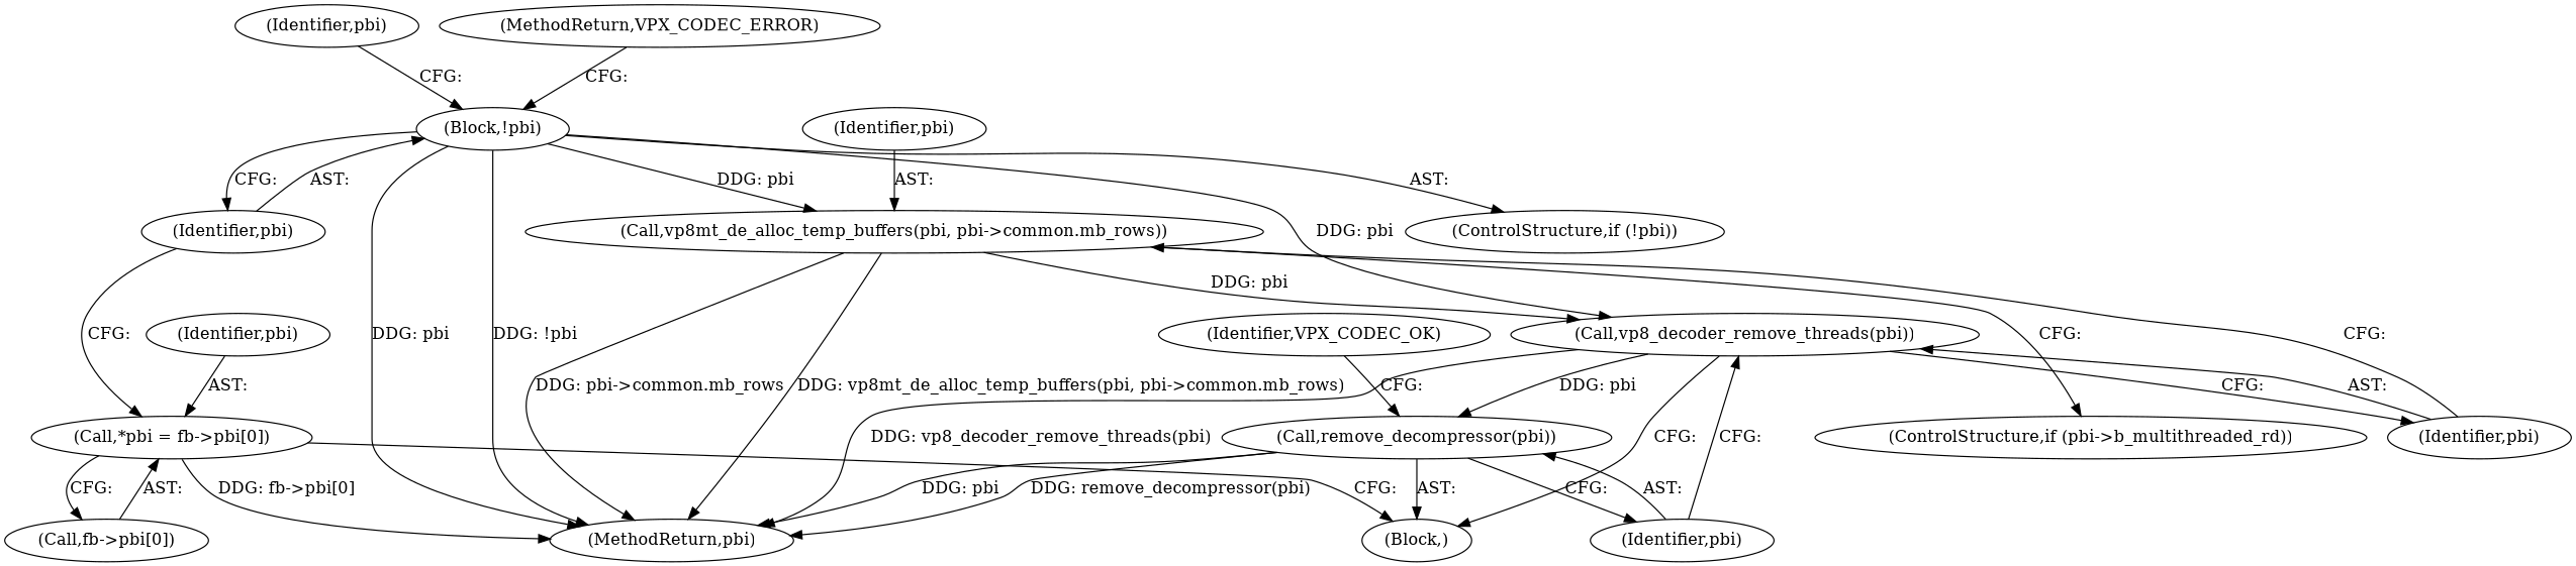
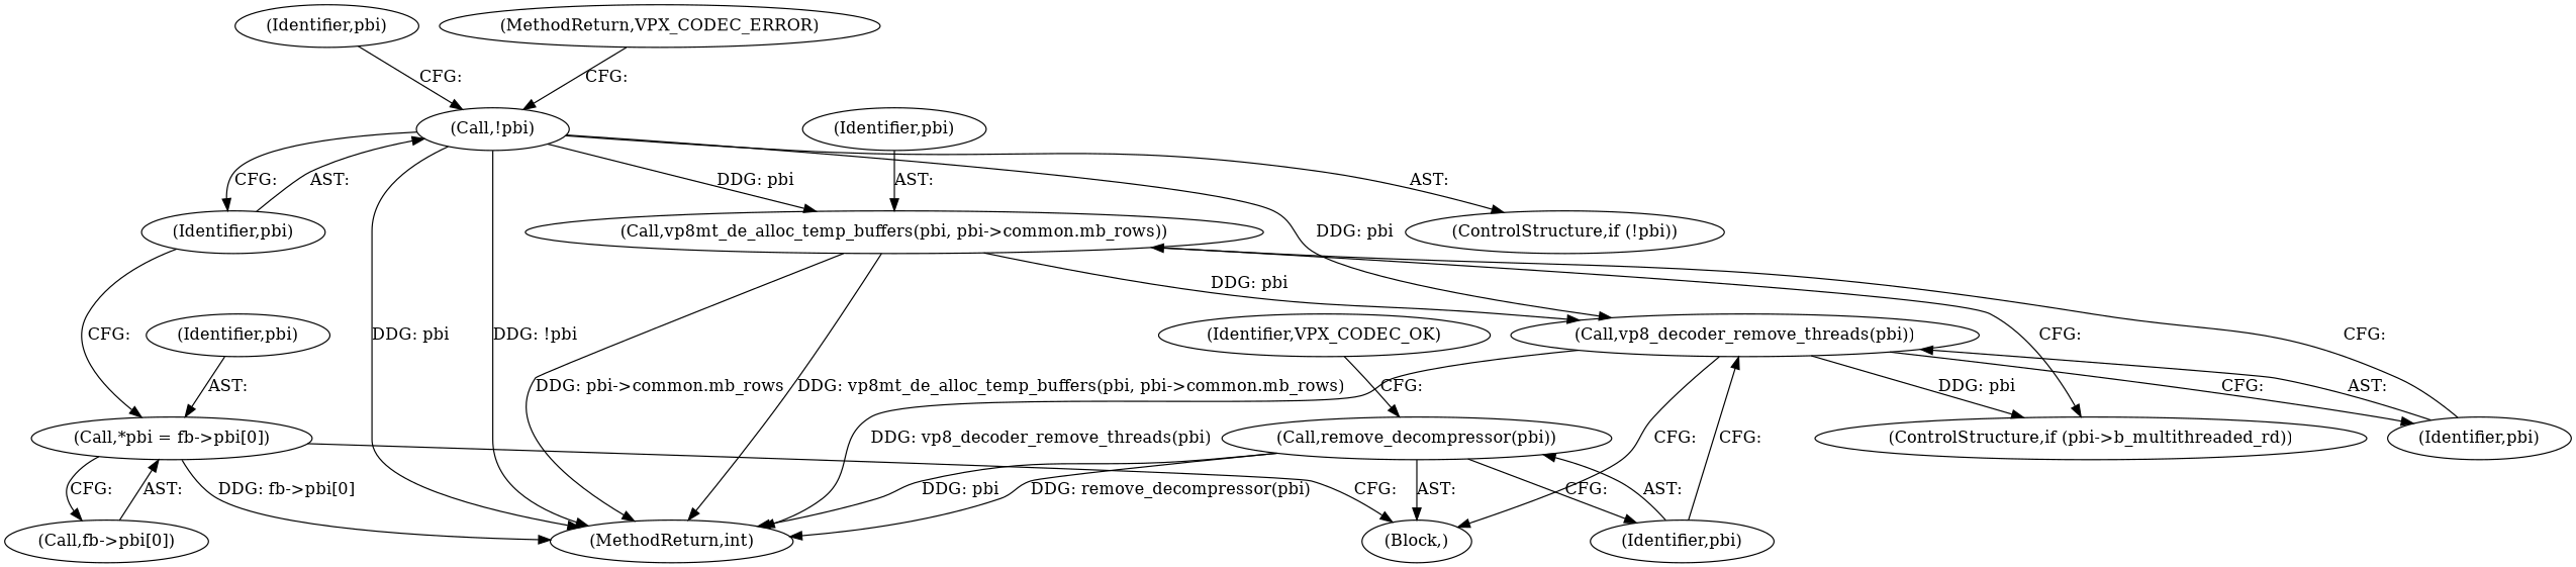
  digraph {
    n1 [label="(Call,*pbi = fb->pbi[0])"]
    n2 [label="(Call,fb->pbi[0])"]
-   n3 [label="(MethodReturn,pbi)"]
+   n3 [label="(MethodReturn,int)"]
    n4 [label="(Block,)"]
-   n5 [label="(Block,!pbi)"]
+   n5 [label="(Call,!pbi)"]
    n6 [label="(Call,vp8mt_de_alloc_temp_buffers(pbi, pbi->common.mb_rows))"]
    n7 [label="(Call,vp8_decoder_remove_threads(pbi))"]
    n8 [label="(ControlStructure,if (!pbi))"]
    n9 [label="(Identifier,pbi)"]
    n10 [label="(ControlStructure,if (pbi->b_multithreaded_rd))"]
    n11 [label="(Call,remove_decompressor(pbi))"]
    n12 [label="(Identifier,pbi)"]
    n13 [label="(Identifier,pbi)"]
    n14 [label="(Identifier,pbi)"]
    n15 [label="(Identifier,pbi)"]
    n16 [label="(Identifier,pbi)"]
    n17 [label="(Identifier,VPX_CODEC_OK)"]
    n18 [label="(MethodReturn,VPX_CODEC_ERROR)"]
    n1 -> n2 [label="CFG: "]
    n1 -> n3 [label="DDG: fb->pbi[0]"]
    n1 -> n4 [label="CFG: "]
    n2 -> n1 [label="AST: "]
    n5 -> n3 [label="DDG: pbi"]
    n5 -> n3 [label="DDG: !pbi"]
    n5 -> n6 [label="DDG: pbi"]
    n5 -> n7 [label="DDG: pbi"]
    n5 -> n8 [label="AST: "]
    n5 -> n9 [label="CFG: "]
    n6 -> n3 [label="DDG: pbi->common.mb_rows"]
    n6 -> n3 [label="DDG: vp8mt_de_alloc_temp_buffers(pbi, pbi->common.mb_rows)"]
    n6 -> n7 [label="DDG: pbi"]
    n6 -> n10 [label="CFG: "]
    n7 -> n3 [label="DDG: vp8_decoder_remove_threads(pbi)"]
    n7 -> n4 [label="CFG: "]
-   n7 -> n11 [label="DDG: pbi"]
+   n7 -> n10 [label="DDG: pbi"]
    n7 -> n12 [label="CFG: "]
    n9 -> n1 [label="CFG: "]
    n9 -> n5 [label="AST: "]
    n11 -> n3 [label="DDG: pbi"]
    n11 -> n3 [label="DDG: remove_decompressor(pbi)"]
    n11 -> n4 [label="AST: "]
    n11 -> n13 [label="CFG: "]
    n12 -> n6 [label="CFG: "]
    n12 -> n7 [label="AST: "]
    n13 -> n7 [label="CFG: "]
    n13 -> n11 [label="AST: "]
    n14 -> n6 [label="AST: "]
    n15 -> n1 [label="AST: "]
    n16 -> n5 [label="CFG: "]
    n17 -> n11 [label="CFG: "]
    n18 -> n5 [label="CFG: "]
  }
